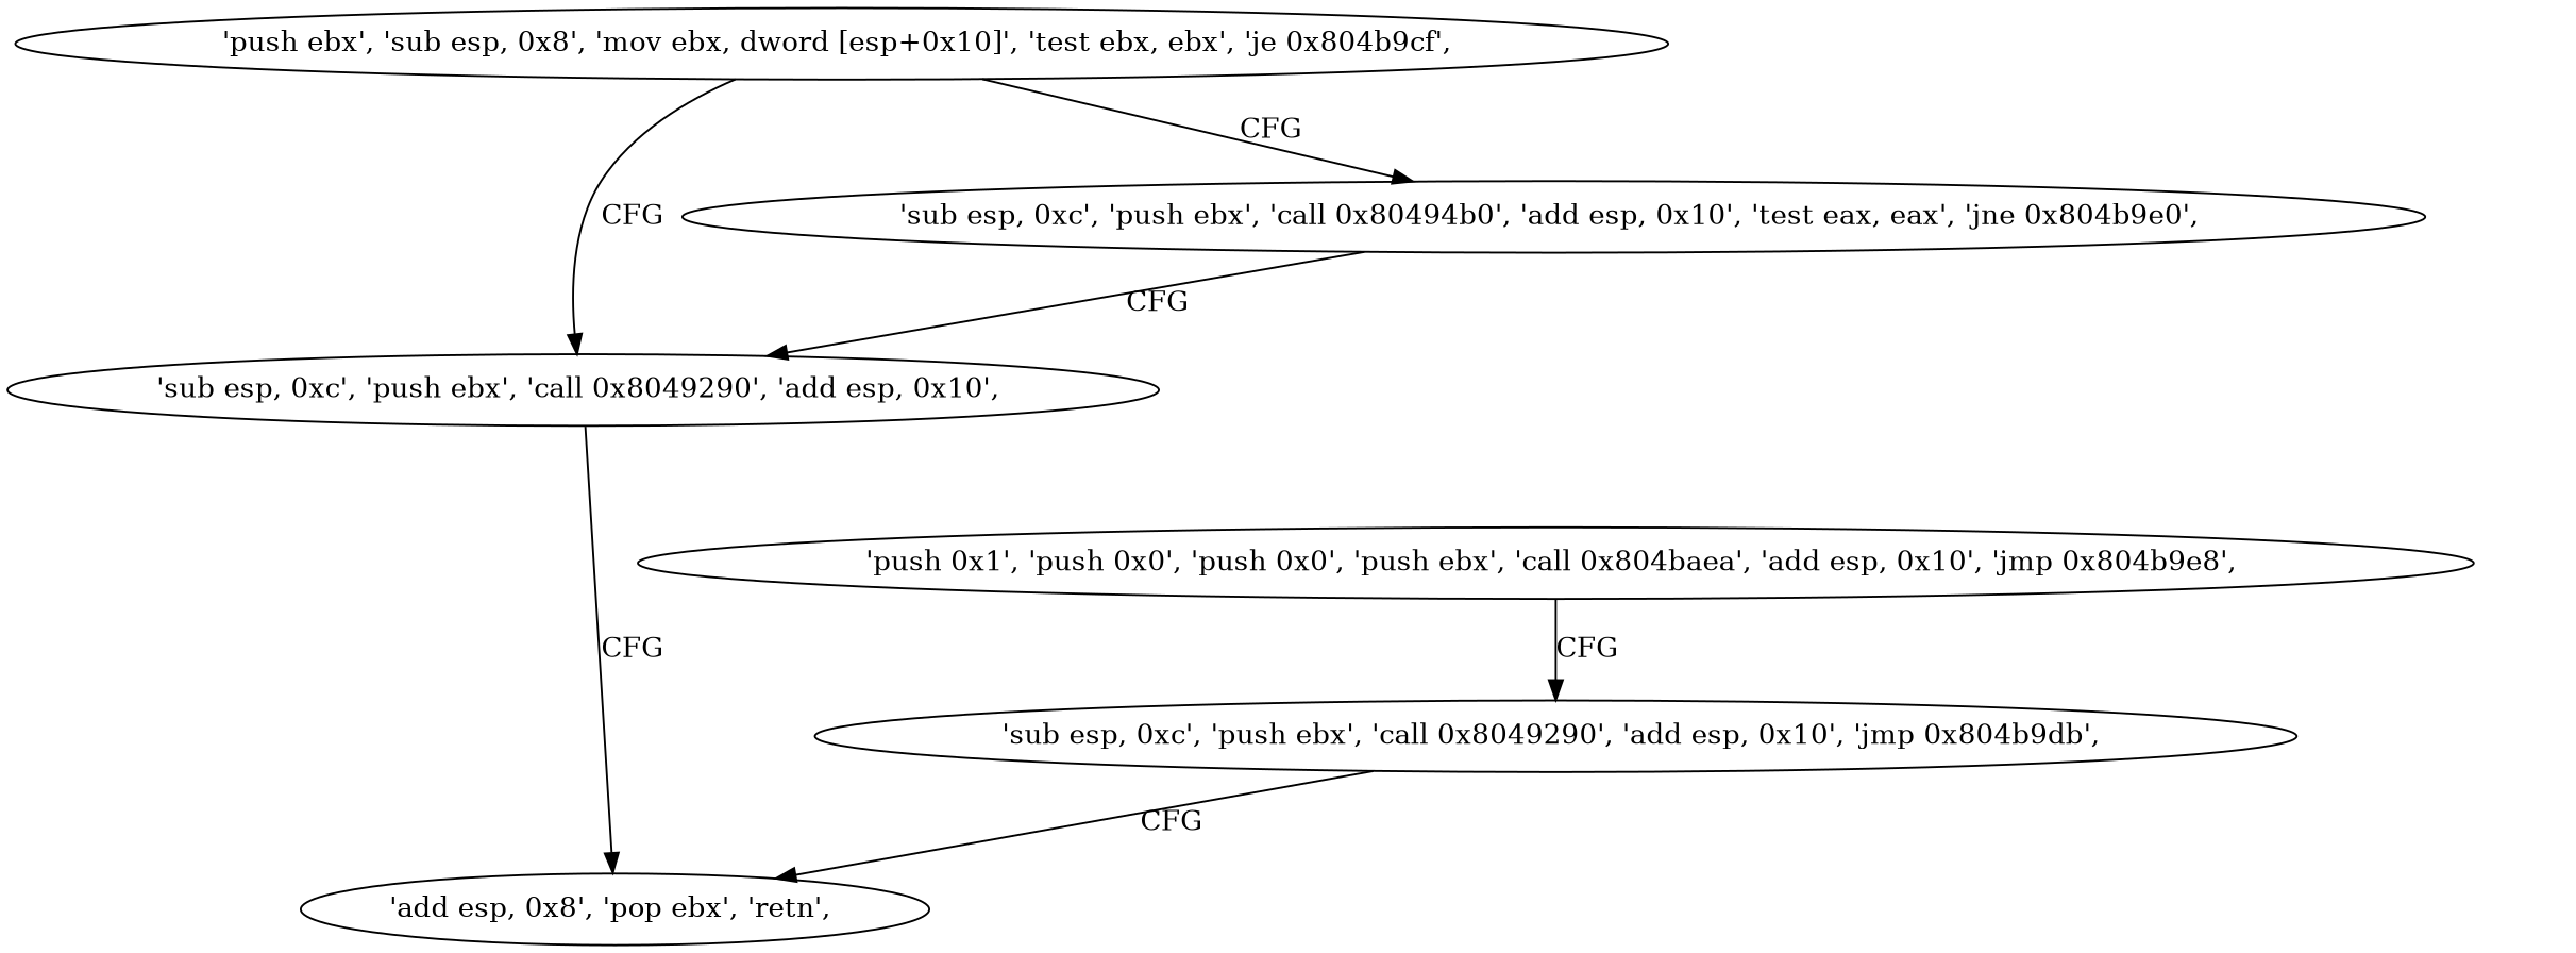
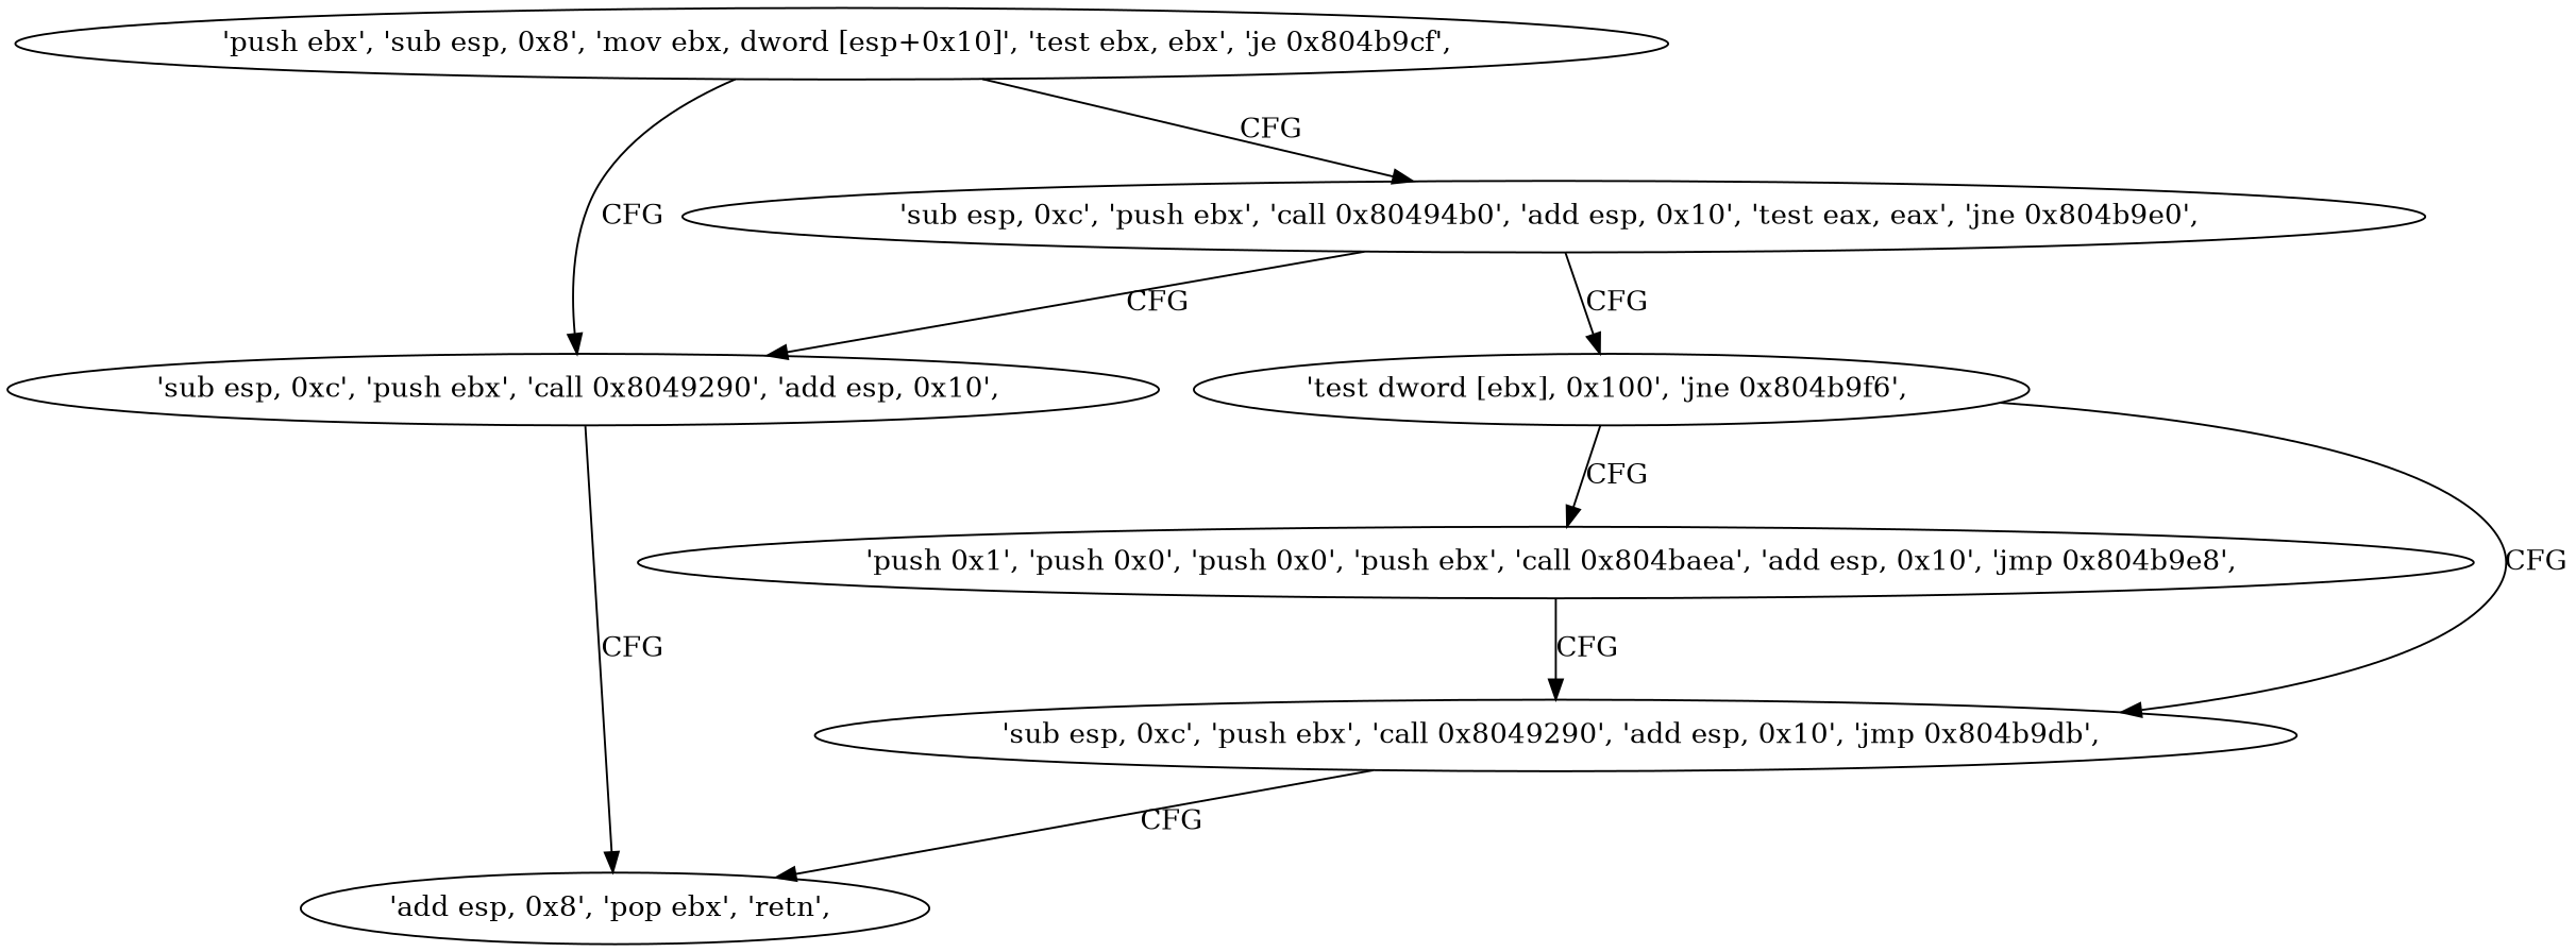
  digraph {
    n1 [label="'push ebx', 'sub esp, 0x8', 'mov ebx, dword [esp+0x10]', 'test ebx, ebx', 'je 0x804b9cf', "]
    n2 [label="'sub esp, 0xc', 'push ebx', 'call 0x8049290', 'add esp, 0x10', "]
    n3 [label="'sub esp, 0xc', 'push ebx', 'call 0x80494b0', 'add esp, 0x10', 'test eax, eax', 'jne 0x804b9e0', "]
    n4 [label="'add esp, 0x8', 'pop ebx', 'retn', "]
+   n5 [label="'test dword [ebx], 0x100', 'jne 0x804b9f6', "]
    n6 [label="'push 0x1', 'push 0x0', 'push 0x0', 'push ebx', 'call 0x804baea', 'add esp, 0x10', 'jmp 0x804b9e8', "]
    n7 [label="'sub esp, 0xc', 'push ebx', 'call 0x8049290', 'add esp, 0x10', 'jmp 0x804b9db', "]
    n1 -> n2 [label=CFG]
    n1 -> n3 [label=CFG]
    n2 -> n4 [label=CFG]
    n3 -> n2 [label=CFG]
+   n3 -> n5 [label=CFG]
+   n5 -> n6 [label=CFG]
+   n5 -> n7 [label=CFG]
    n6 -> n7 [label=CFG]
    n7 -> n4 [label=CFG]
  }
